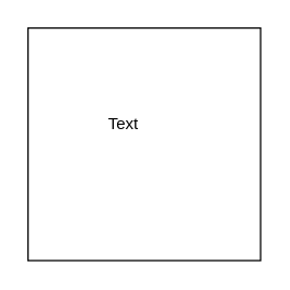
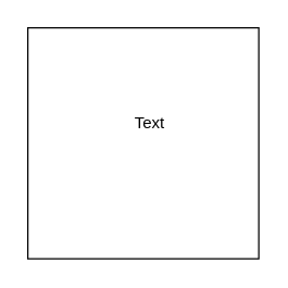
  <mxCell id="0" />
  <mxCell id="1" parent="0" />
  <mxCell id="2" value="" style="whiteSpace=wrap;html=1;aspect=fixed;" vertex="1" parent="1"><mxGeometry x="20" y="20" width="170" height="170" as="geometry" /></mxCell>
- <mxCell id="3" value="Text" style="text;html=1;strokeColor=none;fillColor=none;align=center;verticalAlign=middle;whiteSpace=wrap;rounded=0;" vertex="1" parent="1"><mxGeometry x="70" y="40" width="40" height="100" as="geometry" /></mxCell>
+ <mxCell id="3" value="Text" style="text;html=1;strokeColor=none;fillColor=none;align=center;verticalAlign=middle;whiteSpace=wrap;rounded=0;" vertex="1" parent="1"><mxGeometry x="90" y="40" width="40" height="100" as="geometry" /></mxCell>
